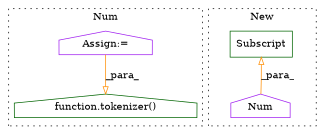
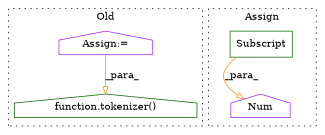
  digraph {
    node [color=darkgreen shape=house]
    edge [arrowhead=onormal color=darkorange]
    n1 [a=75 l="19,52" label="function.tokenizer()" s="1852,1878"]
    n2 [a=68 color=purple l=3 label="Assign:=" s=1849]
    n3 [a=63 l="30,0" label=Subscript s="2023,0" shape=box]
    n4 [a=76 color=purple l=1 label=Num s=2051]
    subgraph cluster_1 {
-     label=Num
+     label=Old
      style=dotted
      n1
      n2
    }
    subgraph cluster_2 {
-     label=New
+     label=Assign
      style=dotted
      n3
      n4
    }
    n2 -> n1 [label=_para_]
-   n4 -> n3 [label=_para_]
+   n3 -> n4 [label=_para_]
  }
